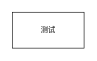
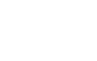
  <mxCell id="0" />
  <mxCell id="1" parent="0" />
- <mxCell id="2" value="测试" style="rounded=0;whiteSpace=wrap;html=1;" vertex="1" parent="1"><mxGeometry x="20" y="20" width="120" height="60" as="geometry" /></mxCell>
